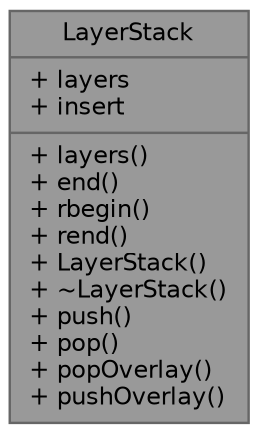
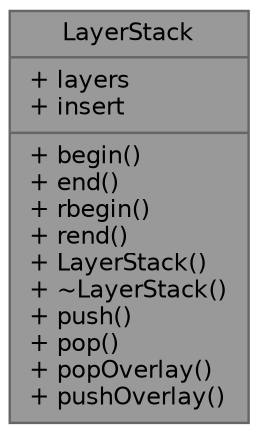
  digraph {
-   n1 [color=gray40 fillcolor=grey60 fontcolor=black fontname=Helvetica fontsize=10 height=0.2 label="{LayerStack\n|+ layers\l+ insert\l|+ layers()\l+ end()\l+ rbegin()\l+ rend()\l+ LayerStack()\l+ ~LayerStack()\l+ push()\l+ pop()\l+ popOverlay()\l+ pushOverlay()\l}" shape=record style=filled width=0.4]
+   n1 [color=gray40 fillcolor=grey60 fontcolor=black fontname=Helvetica fontsize=10 height=0.2 label="{LayerStack\n|+ layers\l+ insert\l|+ begin()\l+ end()\l+ rbegin()\l+ rend()\l+ LayerStack()\l+ ~LayerStack()\l+ push()\l+ pop()\l+ popOverlay()\l+ pushOverlay()\l}" shape=record style=filled width=0.4]
  }
